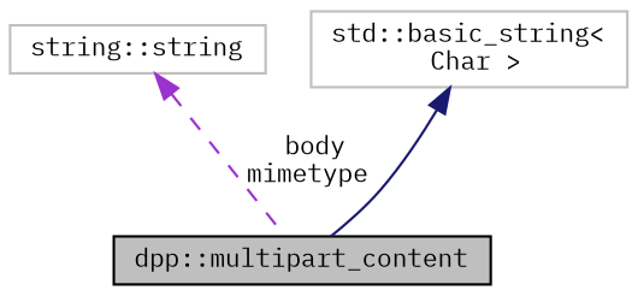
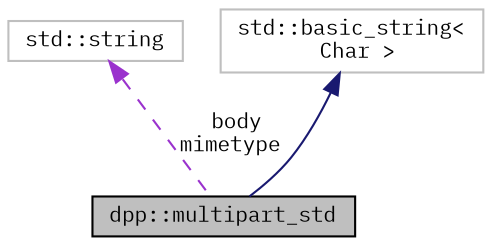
  digraph {
    fontname="IBM Plex Mono"
    node [color=grey75 fontname="IBM Plex Mono" fontsize=10 shape=record]
    edge [dir=back fontname="IBM Plex Mono" fontsize=10 labelfontname=Helvetica labelfontsize=10]
-   n1 [color=black fillcolor=grey75 fontcolor=black height=0.2 label="dpp::multipart_content" style=filled width=0.4]
-   n2 [height=0.2 label="string::string" width=0.4]
+   n1 [color=black fillcolor=grey75 fontcolor=black height=0.2 label="dpp::multipart_std" style=filled width=0.4]
+   n2 [height=0.2 label="std::string" width=0.4]
    n3 [height=0.2 label="std::basic_string\<\l Char \>" width=0.4]
    n2 -> n1 [color=darkorchid3 label=" body\nmimetype" style=dashed]
    n3 -> n1 [color=midnightblue style=solid]
  }
